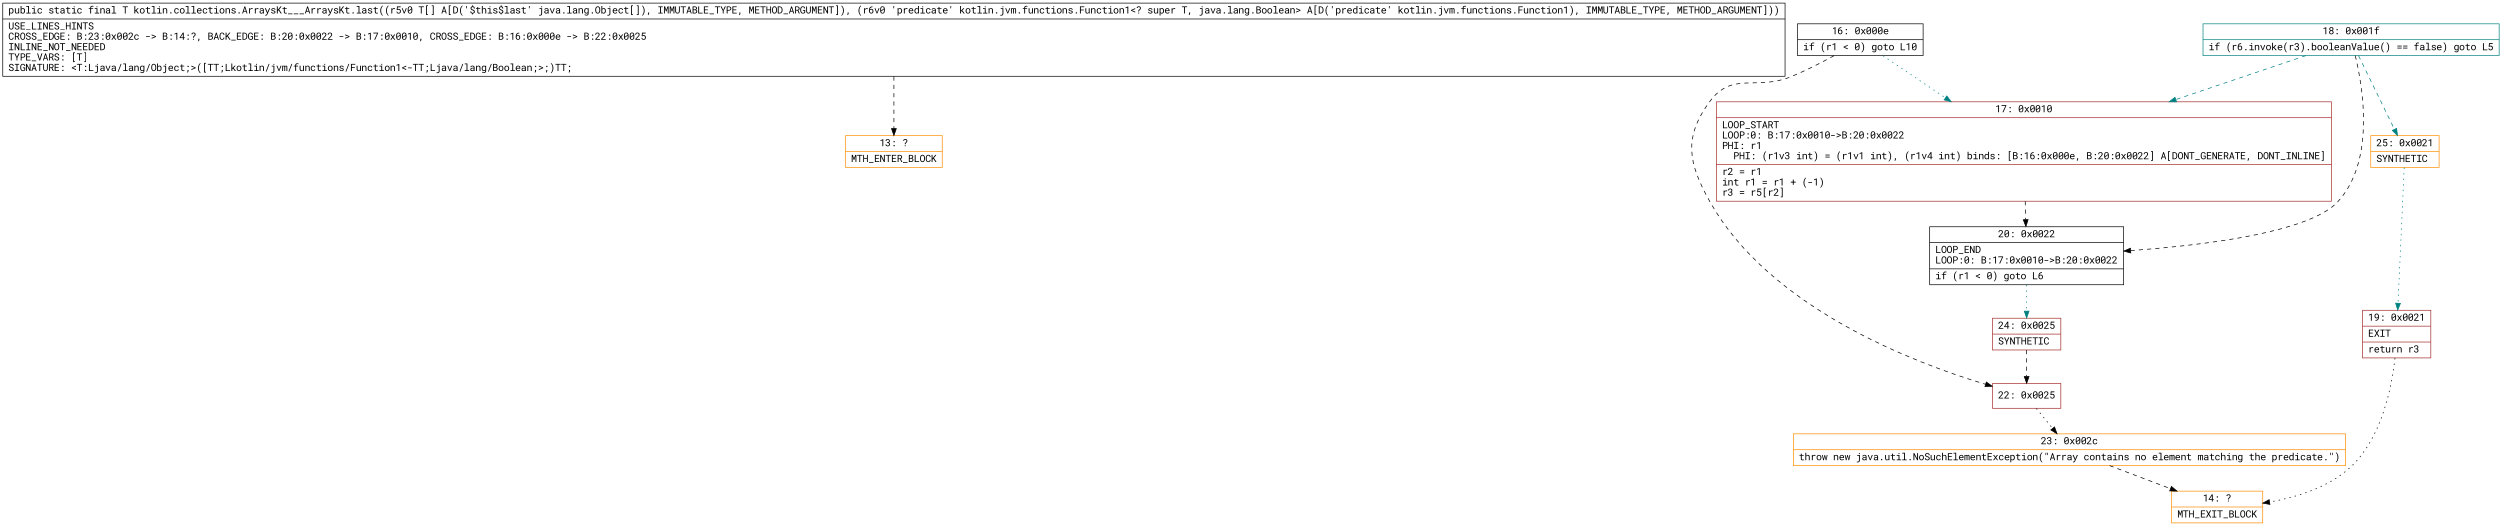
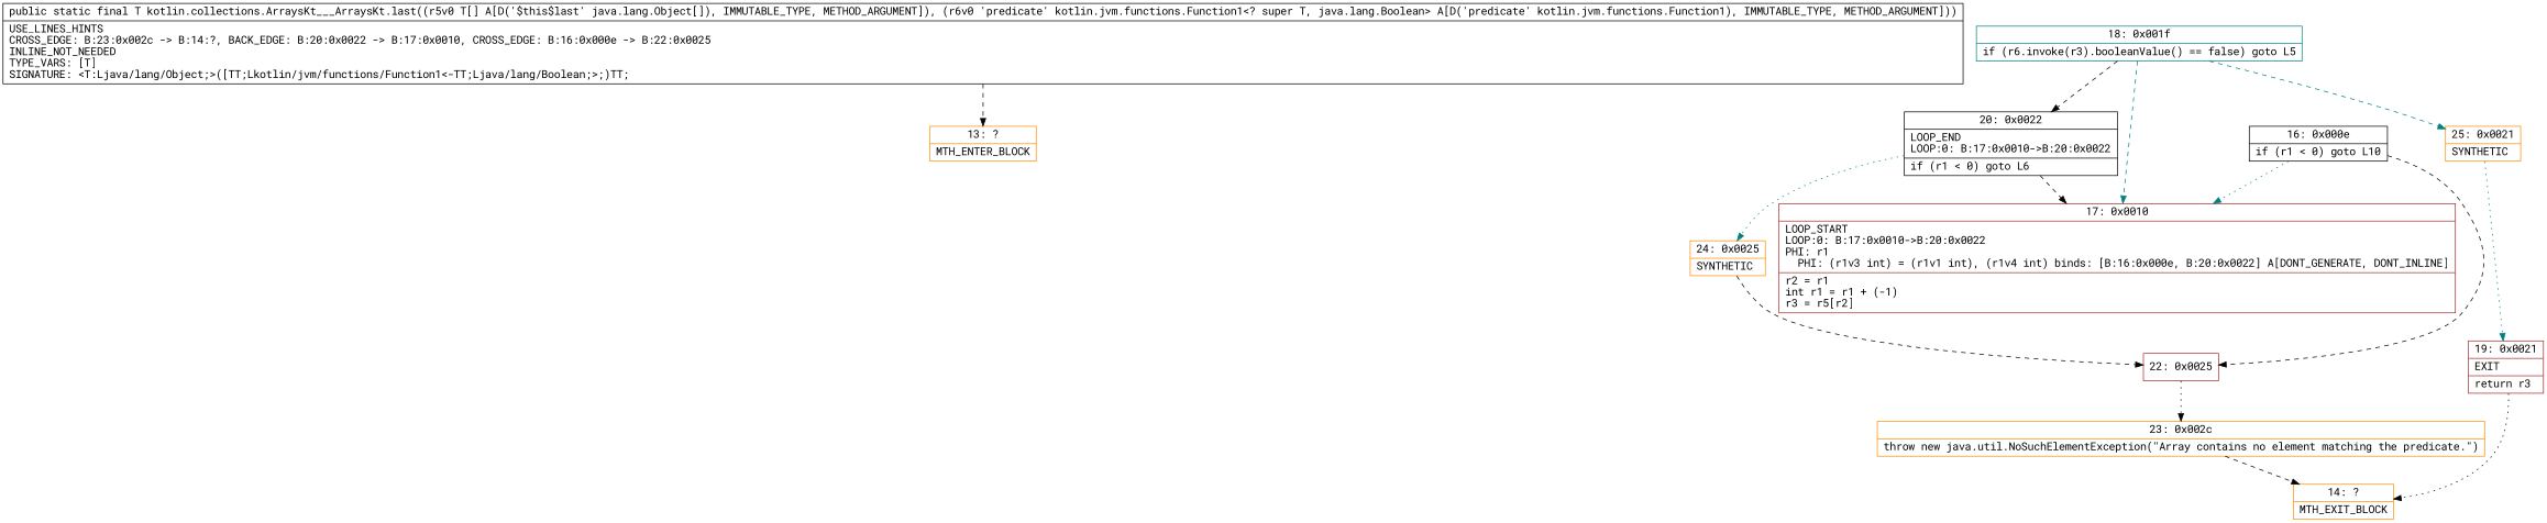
  digraph {
    fontname="Roboto Mono"
    node [color=darkorange fontname="Roboto Mono" shape=record]
    edge [color=black fontname="Roboto Mono" style=dashed]
    n1 [label="{13\:\ ?|MTH_ENTER_BLOCK\l}"]
    n2 [color=black label="{16\:\ 0x000e|if (r1 \< 0) goto L10\l}"]
    n3 [color=brown label="{17\:\ 0x0010|LOOP_START\lLOOP:0: B:17:0x0010\-\>B:20:0x0022\lPHI: r1 \l  PHI: (r1v3 int) = (r1v1 int), (r1v4 int) binds: [B:16:0x000e, B:20:0x0022] A[DONT_GENERATE, DONT_INLINE]\l|r2 = r1\lint r1 = r1 + (\-1)\lr3 = r5[r2]\l}"]
    n4 [color=brown label="{22\:\ 0x0025}"]
    n5 [label="{23\:\ 0x002c|throw new java.util.NoSuchElementException(\"Array contains no element matching the predicate.\")\l}"]
    n6 [color=teal label="{18\:\ 0x001f|if (r6.invoke(r3).booleanValue() == false) goto L5\l}"]
    n7 [color=black label="{20\:\ 0x0022|LOOP_END\lLOOP:0: B:17:0x0010\-\>B:20:0x0022\l|if (r1 \< 0) goto L6\l}"]
    n8 [label="{25\:\ 0x0021|SYNTHETIC\l}"]
-   n9 [color=brown label="{24\:\ 0x0025|SYNTHETIC\l}"]
+   n9 [label="{24\:\ 0x0025|SYNTHETIC\l}"]
    n10 [color=brown label="{19\:\ 0x0021|EXIT\l|return r3\l}"]
    n11 [label="{14\:\ ?|MTH_EXIT_BLOCK\l}"]
    n12 [color=black label="{public static final T kotlin.collections.ArraysKt___ArraysKt.last((r5v0 T[] A[D('$this$last' java.lang.Object[]), IMMUTABLE_TYPE, METHOD_ARGUMENT]), (r6v0 'predicate' kotlin.jvm.functions.Function1\<? super T, java.lang.Boolean\> A[D('predicate' kotlin.jvm.functions.Function1), IMMUTABLE_TYPE, METHOD_ARGUMENT]))  | USE_LINES_HINTS\lCROSS_EDGE: B:23:0x002c \-\> B:14:?, BACK_EDGE: B:20:0x0022 \-\> B:17:0x0010, CROSS_EDGE: B:16:0x000e \-\> B:22:0x0025\lINLINE_NOT_NEEDED\lTYPE_VARS: [T]\lSIGNATURE: \<T:Ljava\/lang\/Object;\>([TT;Lkotlin\/jvm\/functions\/Function1\<\-TT;Ljava\/lang\/Boolean;\>;)TT;\l}"]
    n2 -> n3 [color=teal style=dotted]
    n2 -> n4
    n4 -> n5 [style=dotted]
    n5 -> n11
    n6 -> n3 [color=teal]
    n6 -> n7
    n6 -> n8 [color=teal]
-   n3 -> n7
+   n7 -> n3
    n7 -> n9 [color=teal style=dotted]
    n8 -> n10 [color=teal style=dotted]
    n9 -> n4
    n10 -> n11 [style=dotted]
    n12 -> n1
  }
